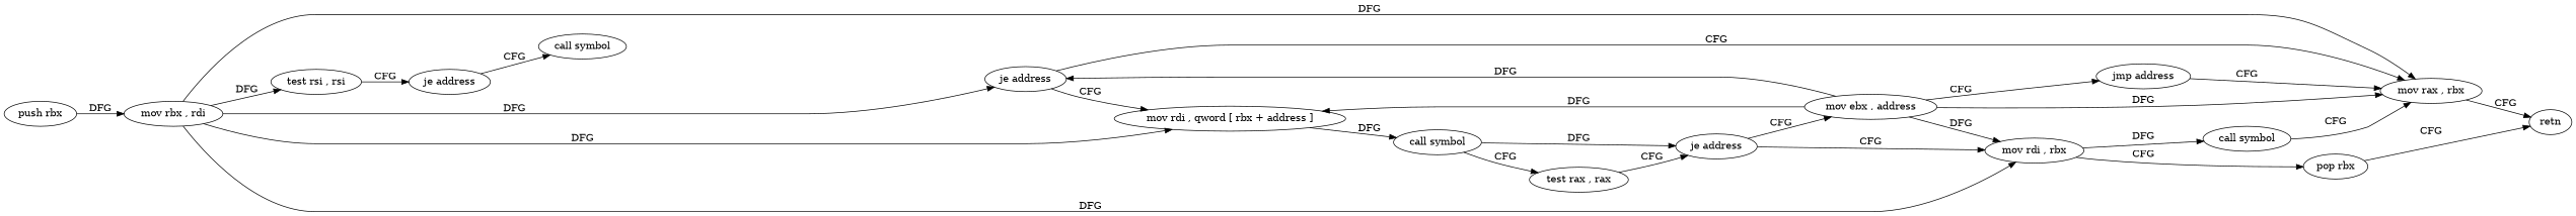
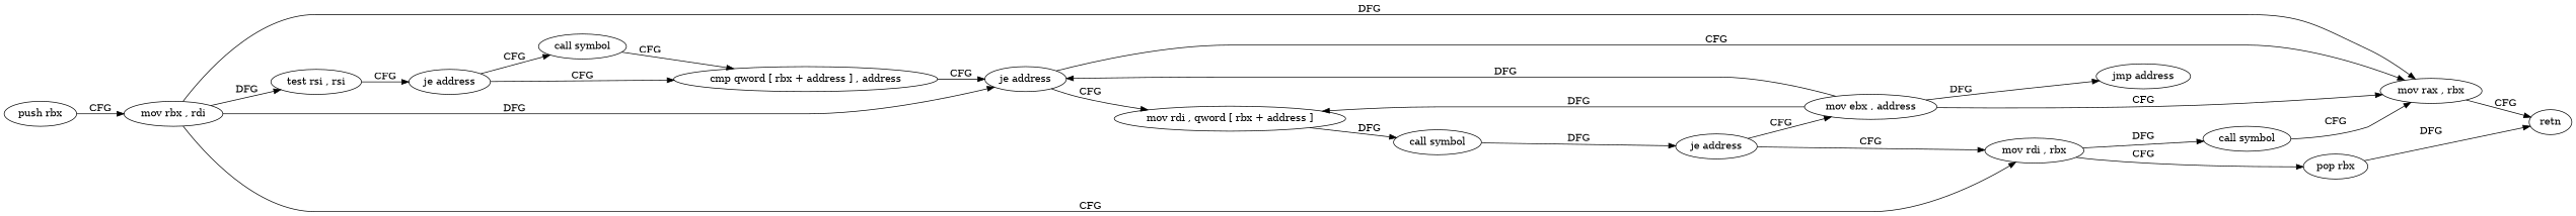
  digraph {
    rankdir=LR
    n1 [label="push rbx"]
    n2 [label="mov rbx , rdi"]
    n3 [label="test rsi , rsi"]
    n4 [label="je address"]
    n5 [label="mov rax , rbx"]
    n6 [label="mov rdi , qword [ rbx + address ]"]
    n7 [label="mov rdi , rbx"]
    n8 [label="je address"]
    n9 [label=retn]
    n10 [label="call symbol"]
    n11 [label="pop rbx"]
    n12 [label="call symbol"]
+   n13 [label="cmp qword [ rbx + address ] , address"]
    n14 [label="call symbol"]
-   n15 [label="test rax , rax"]
    n16 [label="je address"]
    n17 [label="mov ebx , address"]
    n18 [label="jmp address"]
-   n1 -> n2 [label=DFG]
+   n1 -> n2 [label=CFG]
    n2 -> n3 [label=DFG]
    n2 -> n4 [label=DFG]
    n2 -> n5 [label=DFG]
-   n2 -> n6 [label=DFG]
-   n2 -> n7 [label=DFG]
+   n2 -> n7 [label=CFG]
    n3 -> n8 [label=CFG]
    n4 -> n5 [label=CFG]
    n4 -> n6 [label=CFG]
    n5 -> n9 [label=CFG]
    n6 -> n10 [label=DFG]
    n7 -> n11 [label=CFG]
    n7 -> n12 [label=DFG]
+   n8 -> n13 [label=CFG]
    n8 -> n14 [label=CFG]
-   n10 -> n15 [label=CFG]
    n10 -> n16 [label=DFG]
-   n11 -> n9 [label=CFG]
+   n11 -> n9 [label=DFG]
    n12 -> n5 [label=CFG]
-   n15 -> n16 [label=CFG]
+   n13 -> n4 [label=CFG]
+   n14 -> n13 [label=CFG]
    n16 -> n7 [label=CFG]
    n16 -> n17 [label=CFG]
    n17 -> n4 [label=DFG]
-   n17 -> n5 [label=DFG]
+   n17 -> n5 [label=CFG]
    n17 -> n6 [label=DFG]
-   n17 -> n7 [label=DFG]
-   n17 -> n18 [label=CFG]
-   n18 -> n5 [label=CFG]
+   n17 -> n18 [label=DFG]
  }
